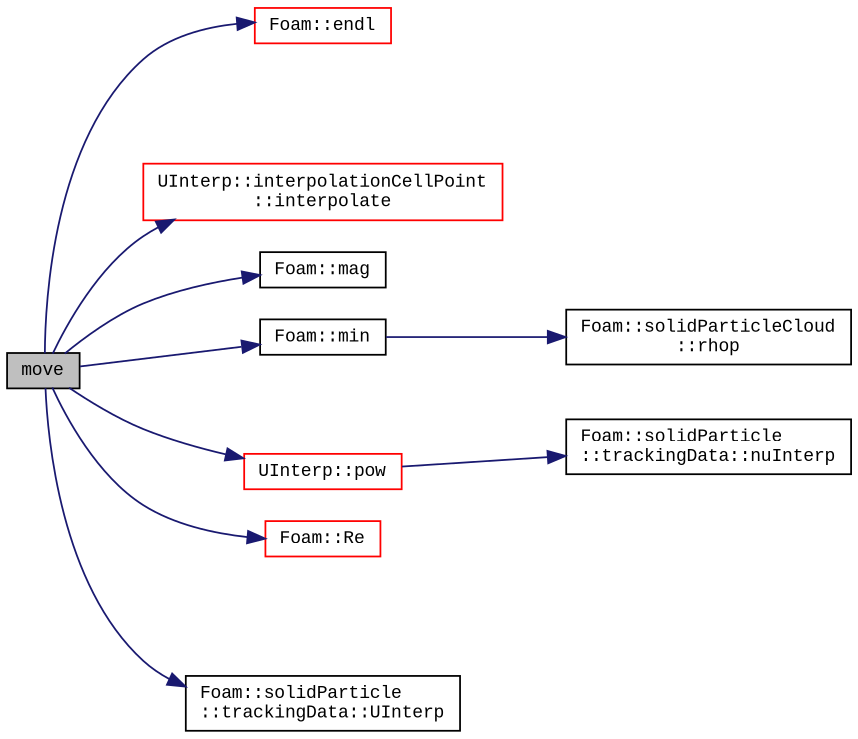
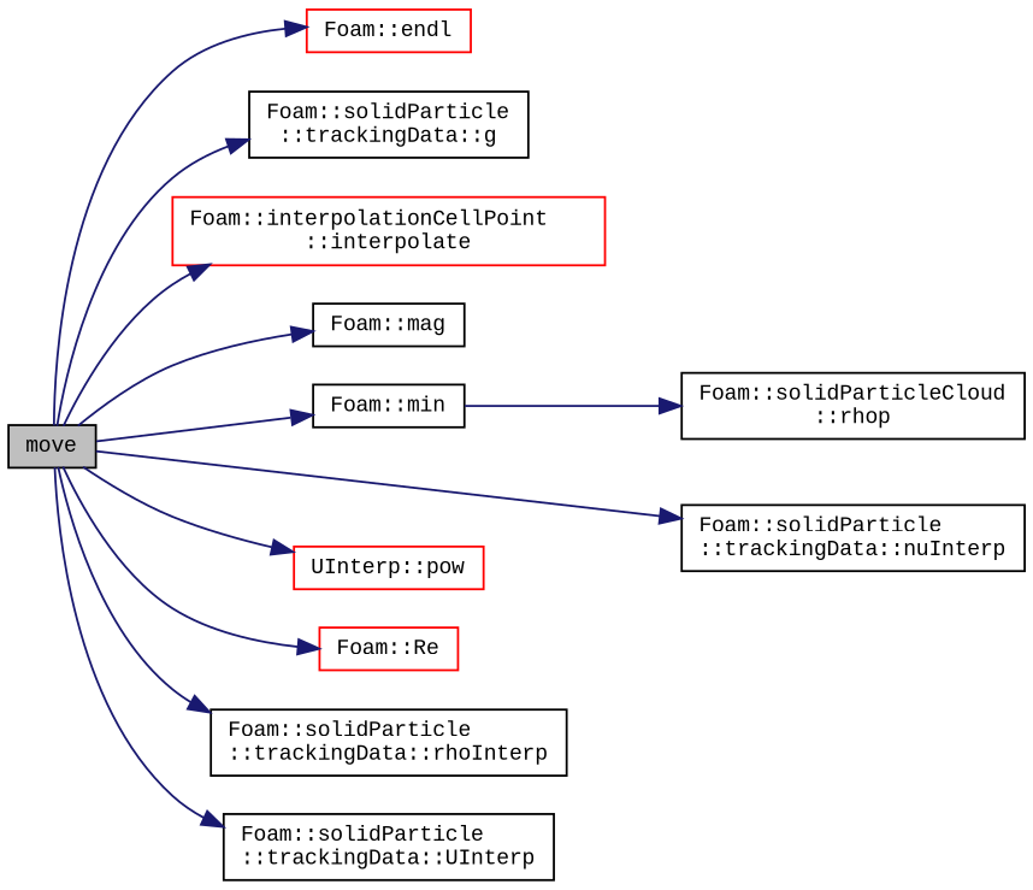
  digraph {
    fontname="Liberation Mono"
    rankdir=LR
    node [color=black fontname="Liberation Mono" fontsize=10 shape=record]
    edge [color=midnightblue fontname="Liberation Mono" fontsize=10 labelfontname=FreeSans labelfontsize=10 style=solid]
    n1 [fillcolor=grey75 fontcolor=black height=0.2 label=move style=filled width=0.4]
    n2 [color=red height=0.2 label="Foam::endl" width=0.4]
-   n4 [color=red height=0.2 label="UInterp::interpolationCellPoint\l::interpolate" width=0.4]
+   n3 [height=0.2 label="Foam::solidParticle\l::trackingData::g" width=0.4]
+   n4 [color=red height=0.2 label="Foam::interpolationCellPoint\l::interpolate" width=0.4]
    n5 [height=0.2 label="Foam::mag" width=0.4]
    n6 [height=0.2 label="Foam::min" width=0.4]
    n7 [height=0.2 label="Foam::solidParticle\l::trackingData::nuInterp" width=0.4]
    n8 [color=red height=0.2 label="UInterp::pow" width=0.4]
    n9 [color=red height=0.2 label="Foam::Re" width=0.4]
+   n10 [height=0.2 label="Foam::solidParticle\l::trackingData::rhoInterp" width=0.4]
    n11 [height=0.2 label="Foam::solidParticle\l::trackingData::UInterp" width=0.4]
    n12 [height=0.2 label="Foam::solidParticleCloud\l::rhop" width=0.4]
    n1 -> n2
+   n1 -> n3
    n1 -> n4
    n1 -> n5
    n1 -> n6
-   n8 -> n7
+   n1 -> n7
    n1 -> n8
    n1 -> n9
+   n1 -> n10
    n1 -> n11
    n6 -> n12
  }
